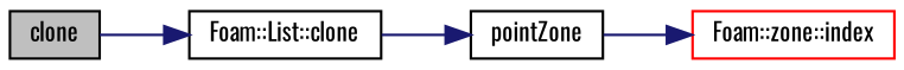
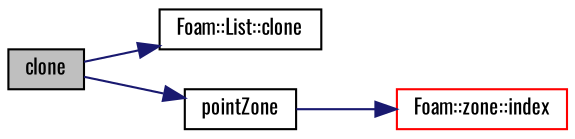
  digraph {
    fontname=Oswald
    rankdir=LR
    node [color=black fontname=Oswald fontsize=10 shape=record]
    edge [color=midnightblue fontname=Oswald fontsize=10 labelfontname=FreeSans labelfontsize=10 style=solid]
    n1 [fillcolor=grey75 fontcolor=black height=0.2 label=clone style=filled width=0.4]
    n2 [height=0.2 label="Foam::List::clone" width=0.4]
    n3 [height=0.2 label=pointZone width=0.4]
    n4 [color=red height=0.2 label="Foam::zone::index" width=0.4]
    n1 -> n2
-   n2 -> n3
+   n1 -> n3
    n3 -> n4
  }
